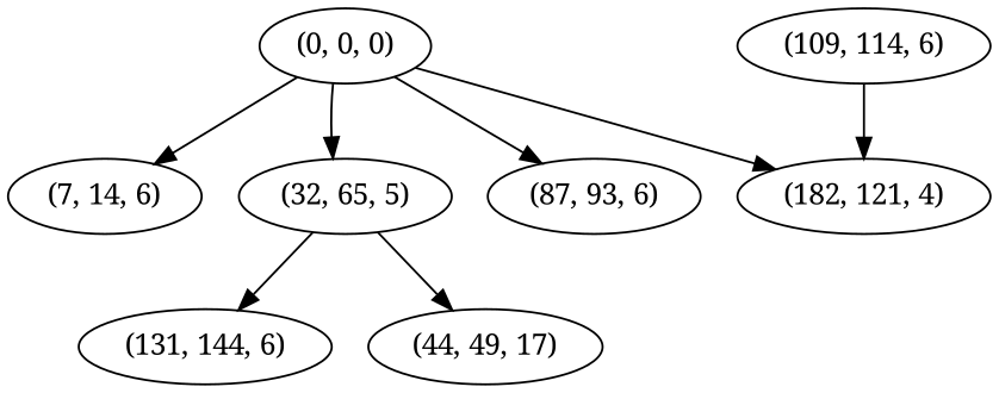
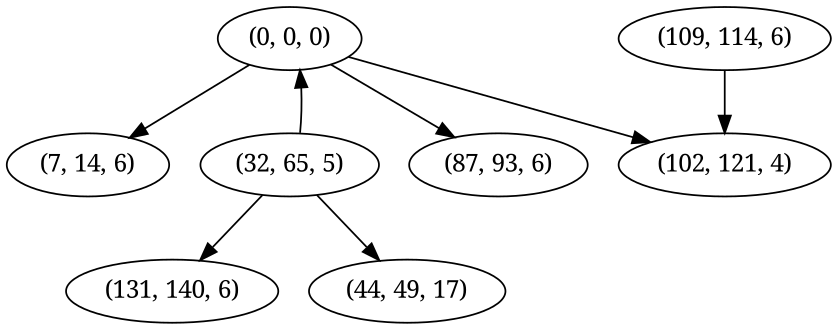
  digraph {
    fontname="Noto Serif"
    node [fontname="Noto Serif"]
    edge [fontname="Noto Serif"]
    "(0, 0, 0)"
    "(7, 14, 6)"
    "(32, 65, 5)"
    n4 [label="(87, 93, 6)"]
-   "(102, 121, 4)" [label="(182, 121, 4)"]
-   "(131, 140, 6)" [label="(131, 144, 6)"]
+   "(102, 121, 4)"
+   "(131, 140, 6)"
    "(44, 49, 17)"
    "(109, 114, 6)"
    "(0, 0, 0)" -> "(7, 14, 6)"
-   "(0, 0, 0)" -> "(32, 65, 5)"
+   "(32, 65, 5)" -> "(0, 0, 0)"
    "(0, 0, 0)" -> n4
    "(0, 0, 0)" -> "(102, 121, 4)"
    "(32, 65, 5)" -> "(131, 140, 6)"
    "(32, 65, 5)" -> "(44, 49, 17)"
    "(109, 114, 6)" -> "(102, 121, 4)"
  }
